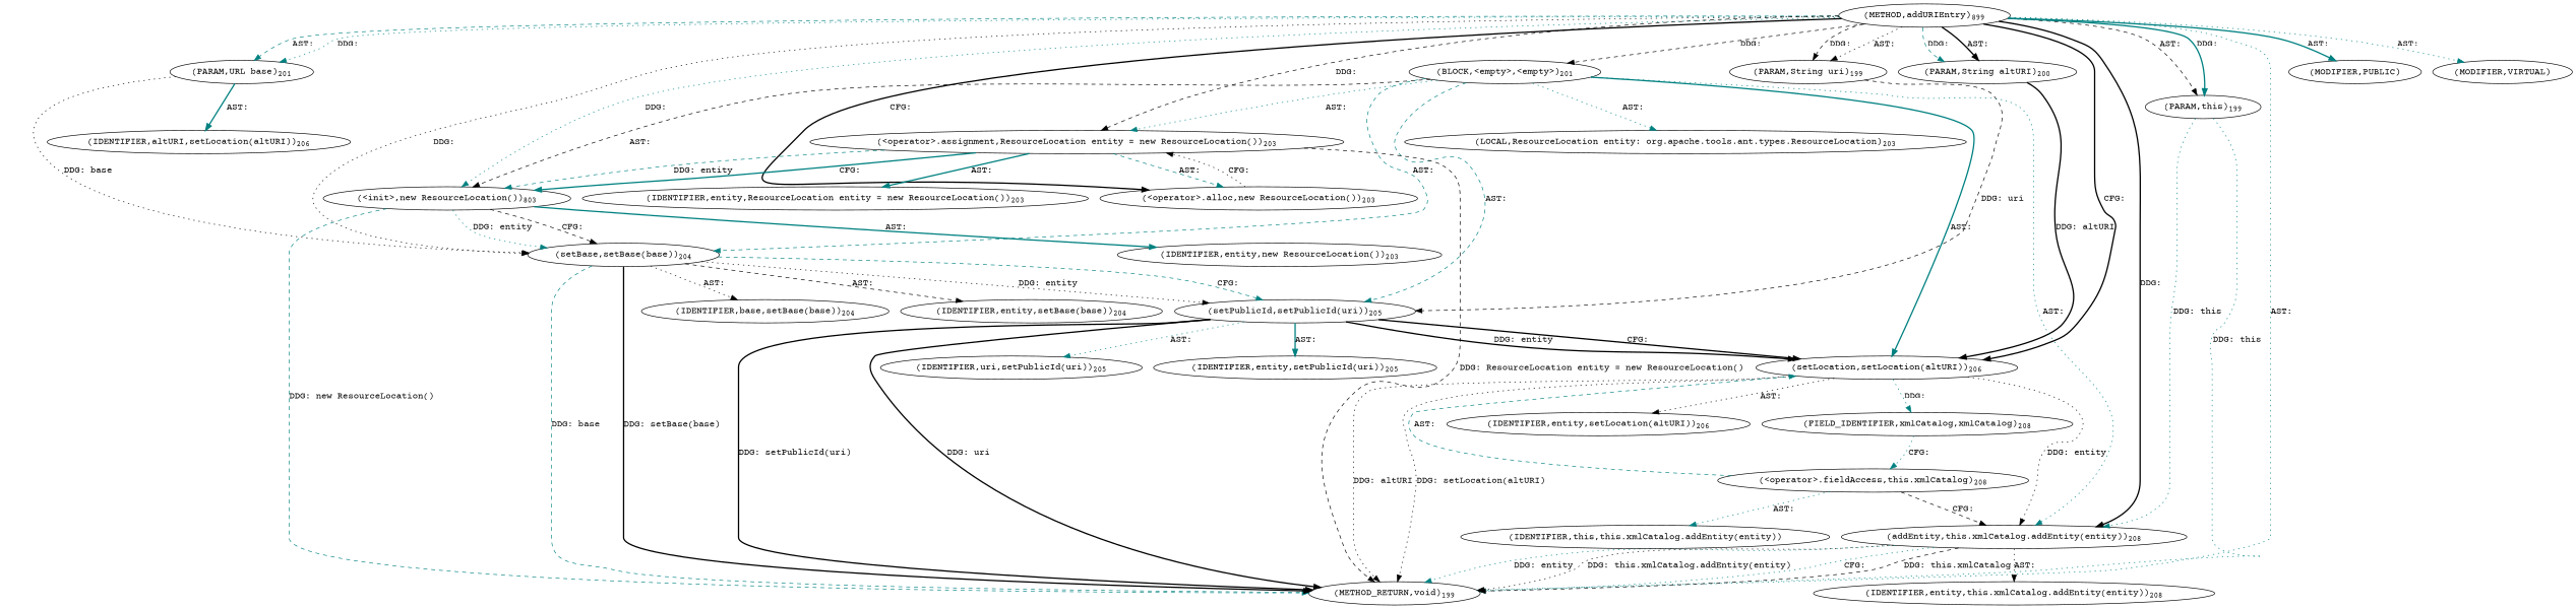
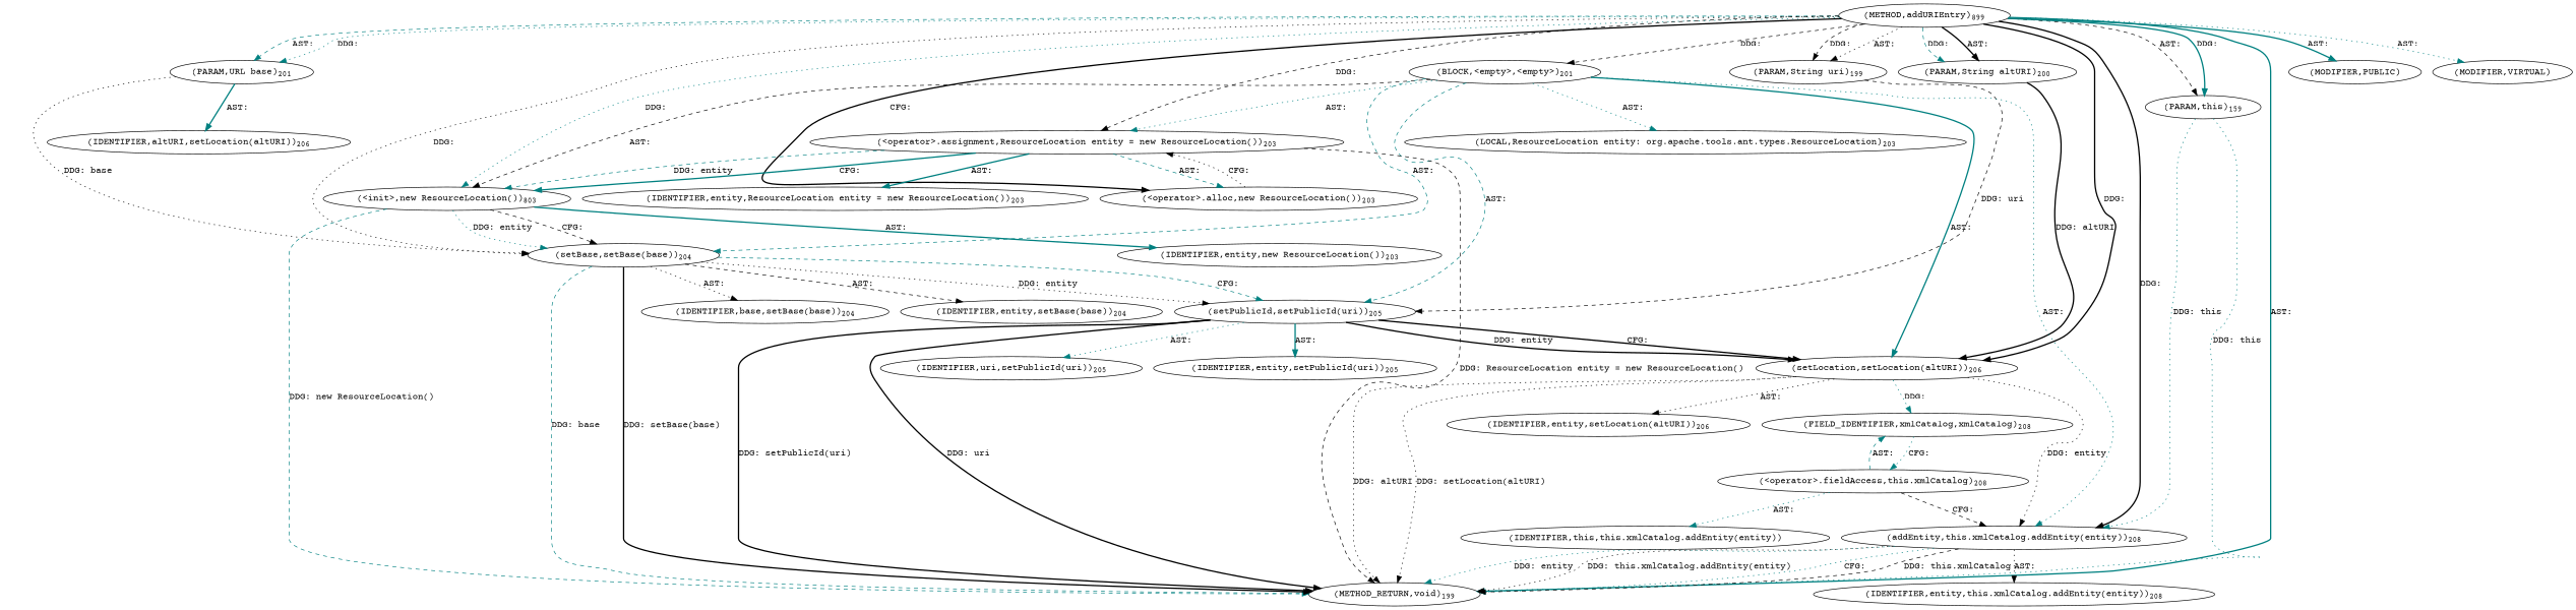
  digraph {
    fontname="Courier Prime"
    node [fontname="Courier Prime"]
    edge [color=teal fontname="Courier Prime" style=dotted]
    n1 [label=<(METHOD,addURIEntry)<SUB>899</SUB>>]
-   n2 [label=<(PARAM,this)<SUB>199</SUB>>]
+   n2 [label=<(PARAM,this)<SUB>159</SUB>>]
    n3 [label=<(PARAM,String uri)<SUB>199</SUB>>]
    n4 [label=<(PARAM,String altURI)<SUB>200</SUB>>]
    n5 [label=<(PARAM,URL base)<SUB>201</SUB>>]
    n6 [label=<(BLOCK,&lt;empty&gt;,&lt;empty&gt;)<SUB>201</SUB>>]
    n7 [label=<(&lt;operator&gt;.assignment,ResourceLocation entity = new ResourceLocation())<SUB>203</SUB>>]
    n8 [label=<(&lt;operator&gt;.alloc,new ResourceLocation())<SUB>203</SUB>>]
    n9 [label=<(&lt;init&gt;,new ResourceLocation())<SUB>803</SUB>>]
    n10 [label=<(setBase,setBase(base))<SUB>204</SUB>>]
    n11 [label=<(setLocation,setLocation(altURI))<SUB>206</SUB>>]
    n12 [label=<(addEntity,this.xmlCatalog.addEntity(entity))<SUB>208</SUB>>]
    n13 [label=<(MODIFIER,PUBLIC)>]
    n14 [label=<(MODIFIER,VIRTUAL)>]
    n15 [label=<(METHOD_RETURN,void)<SUB>199</SUB>>]
    n16 [label=<(setPublicId,setPublicId(uri))<SUB>205</SUB>>]
    n17 [label=<(IDENTIFIER,altURI,setLocation(altURI))<SUB>206</SUB>>]
    n18 [label=<(LOCAL,ResourceLocation entity: org.apache.tools.ant.types.ResourceLocation)<SUB>203</SUB>>]
    n19 [label=<(IDENTIFIER,entity,ResourceLocation entity = new ResourceLocation())<SUB>203</SUB>>]
    n20 [label=<(IDENTIFIER,entity,new ResourceLocation())<SUB>203</SUB>>]
    n21 [label=<(IDENTIFIER,entity,setBase(base))<SUB>204</SUB>>]
    n22 [label=<(IDENTIFIER,base,setBase(base))<SUB>204</SUB>>]
    n23 [label=<(IDENTIFIER,entity,setPublicId(uri))<SUB>205</SUB>>]
    n24 [label=<(IDENTIFIER,uri,setPublicId(uri))<SUB>205</SUB>>]
    n25 [label=<(IDENTIFIER,entity,setLocation(altURI))<SUB>206</SUB>>]
    n26 [label=<(FIELD_IDENTIFIER,xmlCatalog,xmlCatalog)<SUB>208</SUB>>]
    n27 [label=<(IDENTIFIER,entity,this.xmlCatalog.addEntity(entity))<SUB>208</SUB>>]
    n28 [label=<(&lt;operator&gt;.fieldAccess,this.xmlCatalog)<SUB>208</SUB>>]
    n29 [label=<(IDENTIFIER,this,this.xmlCatalog.addEntity(entity))>]
    n1 -> n2 [color=black label="AST: " style=dashed]
    n1 -> n2 [label="DDG: " style=bold]
    n1 -> n3 [color=black label="AST: "]
    n1 -> n3 [color=black label="DDG: " style=dashed]
    n1 -> n4 [color=black label="AST: " style=bold]
    n1 -> n4 [label="DDG: " style=dashed]
    n1 -> n5 [label="AST: " style=dashed]
    n1 -> n5 [label="DDG: "]
    n1 -> n6 [color=black label="DDG: " style=dashed]
    n1 -> n7 [color=black label="DDG: " style=dashed]
    n1 -> n8 [color=black label="CFG: " style=bold]
    n1 -> n9 [label="DDG: "]
    n1 -> n10 [color=black label="DDG: "]
-   n1 -> n11 [color=black label="CFG: " style=bold]
+   n1 -> n11 [color=black label="DDG: " style=bold]
    n1 -> n12 [color=black label="DDG: " style=bold]
    n1 -> n13 [label="AST: " style=bold]
    n1 -> n14 [label="AST: "]
-   n1 -> n15 [label="AST: "]
+   n1 -> n15 [label="AST: " style=bold]
    n2 -> n12 [label="DDG: this"]
    n2 -> n15 [label="DDG: this"]
    n3 -> n16 [color=black label="DDG: uri" style=dashed]
    n4 -> n11 [color=black label="DDG: altURI" style=bold]
    n5 -> n10 [color=black label="DDG: base"]
    n5 -> n17 [label="AST: " style=bold]
    n6 -> n7 [label="AST: "]
    n6 -> n9 [color=black label="AST: " style=dashed]
    n6 -> n10 [label="AST: " style=dashed]
    n6 -> n11 [label="AST: " style=bold]
    n6 -> n12 [label="AST: "]
    n6 -> n16 [label="AST: " style=dashed]
    n6 -> n18 [label="AST: "]
    n7 -> n8 [label="AST: " style=dashed]
    n7 -> n9 [label="CFG: " style=bold]
    n7 -> n9 [label="DDG: entity" style=dashed]
    n7 -> n15 [color=black label="DDG: ResourceLocation entity = new ResourceLocation()" style=dashed]
    n7 -> n19 [label="AST: " style=bold]
    n8 -> n7 [color=black label="CFG: "]
    n9 -> n10 [color=black label="CFG: " style=dashed]
    n9 -> n10 [label="DDG: entity"]
    n9 -> n15 [label="DDG: new ResourceLocation()" style=dashed]
    n9 -> n20 [label="AST: " style=bold]
    n10 -> n15 [label="DDG: base" style=dashed]
    n10 -> n15 [color=black label="DDG: setBase(base)" style=bold]
    n10 -> n16 [label="CFG: " style=dashed]
    n10 -> n16 [color=black label="DDG: entity"]
    n10 -> n21 [color=black label="AST: " style=dashed]
    n10 -> n22 [color=black label="AST: "]
    n11 -> n12 [color=black label="DDG: entity"]
    n11 -> n15 [color=black label="DDG: altURI"]
    n11 -> n15 [color=black label="DDG: setLocation(altURI)"]
    n11 -> n25 [color=black label="AST: "]
    n11 -> n26 [label="DDG: "]
    n12 -> n15 [label="CFG: "]
    n12 -> n15 [color=black label="DDG: this.xmlCatalog" style=dashed]
    n12 -> n15 [label="DDG: entity"]
    n12 -> n15 [color=black label="DDG: this.xmlCatalog.addEntity(entity)"]
    n12 -> n27 [color=black label="AST: "]
    n16 -> n11 [color=black label="CFG: " style=bold]
    n16 -> n11 [color=black label="DDG: entity" style=bold]
    n16 -> n15 [color=black label="DDG: uri" style=bold]
    n16 -> n15 [color=black label="DDG: setPublicId(uri)" style=bold]
    n16 -> n23 [label="AST: " style=bold]
    n16 -> n24 [label="AST: "]
    n26 -> n28 [label="CFG: "]
    n28 -> n12 [color=black label="CFG: " style=dashed]
-   n28 -> n11 [label="AST: " style=dashed]
+   n28 -> n26 [label="AST: " style=dashed]
    n28 -> n29 [label="AST: "]
  }
